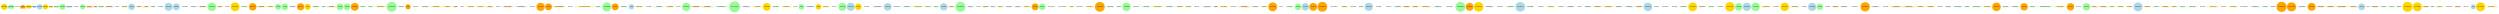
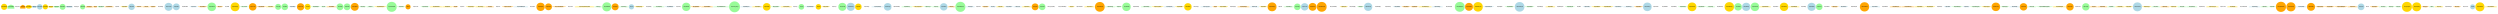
  digraph {
    splines=ortho
    node [color=".7 .3 1.0" shape=circle style=filled fillcolor=palegreen]
    "com.floreantpos.model.base.BaseUserPermission" [height=5.0 fillcolor=gold]
    "com.floreantpos.model.base.BaseTicketItem" [height=3.8 shape=house]
    "com.floreantpos.swing.PosUIManager" [height=3.724418604651163 shape=octagon fillcolor=white]
    "com.floreantpos.swing.PosButton" [height=3.4151162790697676 shape=house fillcolor=orange]
    "com.floreantpos.model.base.BaseMenuItem" [height=2.8209302325581396 shape=octagon fillcolor=gold]
    "com.floreantpos.main.Application" [height=1.4837209302325582 shape=octagon fillcolor=lightblue]
    "com.floreantpos.model.dao._BaseRootDAO" [height=1.458139534883721 fillcolor=lightblue]
    "com.floreantpos.model.base.BaseTicket" [height=1.2872093023255815 fillcolor=gold]
    "com.floreantpos.swing.POSButtonUI" [height=1.2104651162790698 shape=octagon fillcolor=gold]
    "com.floreantpos.model.UserPermission" [height=1.15 shape=octagon]
    "com.floreantpos.model.base.BaseMenuGroup" [height=1.0395348837209302]
    "com.floreantpos.model.base.BaseMenuCategory" [height=1.0209302325581395 shape=octagon fillcolor=lightblue]
    "com.floreantpos.swing.POSToggleButton" [height=0.9313953488372093 shape=house fillcolor=white]
    "com.floreantpos.model.base.BaseUser" [height=0.8837209302325582]
    "com.floreantpos.swing.POSToggleButtonUI" [height=0.8267441860465117 shape=house fillcolor=orange]
    "com.floreantpos.Messages" [height=0.7290697674418605 shape=octagon fillcolor=orange]
    "com.floreantpos.ui.ticket.TicketViewerTable" [height=0.6593023255813953 shape=octagon]
    "com.floreantpos.ui.ticket.TicketViewerTableModel" [height=0.6290697674418605 shape=house fillcolor=orange]
    "com.floreantpos.ui.HeaderPanel" [height=0.5151162790697674 shape=house fillcolor=white]
    "com.floreantpos.model.base.BaseTerminal" [height=0.5011627906976744 shape=octagon fillcolor=gold]
    "com.floreantpos.swing.ListTableModel" [height=0.48953488372093024 fillcolor=lightblue]
    "com.floreantpos.model.TicketItem" [height=0.4569767441860465 shape=house fillcolor=orange]
    "com.floreantpos.model.Ticket" [height=0.4290697674418605 shape=house fillcolor=orange]
-   "com.floreantpos.util.NumberUtil" [height=0.3883720930232558 shape=octagon fillcolor=lightblue]
+   "com.floreantpos.util.NumberUtil" [height=0.3883720930232558 shape=octagon fillcolor=orange]
    "com.floreantpos.model.base.BaseOrderType" [height=0.3813953488372093 fillcolor=white]
    "com.floreantpos.ui.views.order.SelectionView" [height=0.2558139534883721 fillcolor=lightblue]
    "com.floreantpos.config.TerminalConfig" [height=0.22325581395348837 fillcolor=lightblue]
    "com.floreantpos.ui.HeaderPanel$ClockTimerHandler" [height=0.22093023255813954 fillcolor=white]
    "com.floreantpos.ui.views.order.OrderView" [height=0.21046511627906977 shape=octagon fillcolor=lightblue]
    "com.floreantpos.ui.ticket.TicketItemRowCreator" [height=0.20813953488372092 shape=octagon fillcolor=orange]
    "com.floreantpos.model.base.BasePosTransaction" [height=0.1941860465116279]
    "com.floreantpos.model.MenuItem" [height=0.1883720930232558 shape=octagon fillcolor=orange]
    "com.floreantpos.model.base.BaseTax" [height=0.1883720930232558 shape=octagon fillcolor=white]
    "com.floreantpos.model.dao.BasePrinterGroupDAO" [height=0.18604651162790697 fillcolor=gold]
    "com.floreantpos.ui.views.order.MenuItemView" [height=0.17325581395348838 shape=octagon]
    "com.floreantpos.ui.views.order.TicketView" [height=0.17209302325581396 fillcolor=orange]
    "com.floreantpos.model.base.BaseKitchenTicket" [height=0.16744186046511628 shape=octagon fillcolor=orange]
    "com.floreantpos.swing.BeanTableModel" [height=0.16744186046511628 shape=house fillcolor=gold]
    "com.floreantpos.swing.GlassPane" [height=0.16627906976744186]
    "com.floreantpos.ui.PosTableRenderer" [height=0.1558139534883721]
    "com.floreantpos.model.base.BaseUserType" [height=0.15232558139534882 shape=octagon fillcolor=lightblue]
    "com.floreantpos.ui.views.order.RootView" [height=0.14534883720930233 fillcolor=orange]
    "com.floreantpos.ui.TicketListView" [height=0.14534883720930233 fillcolor=gold]
    "com.floreantpos.model.base.BaseDataUpdateInfo" [height=0.12790697674418605 shape=octagon]
    "com.floreantpos.IconFactory" [height=0.12674418604651164 shape=octagon]
    "com.floreantpos.model.base.BaseRestaurant" [height=0.12441860465116279 shape=house fillcolor=orange]
    "com.floreantpos.model.base.BaseShift" [height=0.11976744186046512]
    "com.floreantpos.model.dao.TicketDAO" [height=0.11976744186046512]
    "com.floreantpos.swing.PaginatedTableModel" [height=0.11744186046511627 fillcolor=orange]
    "com.floreantpos.model.MenuCategory" [height=0.10930232558139535 shape=octagon]
    "com.floreantpos.main.PosWindow" [height=0.1058139534883721 shape=house]
    "com.floreantpos.model.base.BaseTicketItemCookingInstruction" [height=0.09767441860465116 shape=octagon fillcolor=gold]
    "com.floreantpos.ui.ticket.TicketViewerTableCellRenderer" [height=0.0941860465116279]
    "com.floreantpos.model.base.BaseCurrency" [height=0.0872093023255814 shape=octagon]
    "com.floreantpos.model.User" [height=0.0872093023255814 fillcolor=orange]
    "com.floreantpos.ui.views.SwitchboardView" [height=0.08604651162790698 shape=house fillcolor=white]
    "com.floreantpos.model.dao.BaseMenuItemDAO" [height=0.08372093023255814 shape=octagon]
    "com.floreantpos.ui.TicketListView$TicketListTableModel" [height=0.07790697674418605 shape=house fillcolor=gold]
    "com.floreantpos.model.PaymentStatusFilter" [height=0.07790697674418605 shape=house fillcolor=gold]
    "com.floreantpos.ui.TitlePanel" [height=0.07441860465116279 shape=octagon fillcolor=orange]
    "com.floreantpos.util.DiscountUtil" [height=0.07209302325581396 shape=house fillcolor=white]
    "com.floreantpos.ui.dialog.PasswordEntryDialog" [height=0.07093023255813953 shape=octagon fillcolor=gold]
    "com.floreantpos.ui.views.order.CategoryView" [height=0.06976744186046512 shape=house fillcolor=gold]
    "com.floreantpos.ui.dialog.POSDialog" [height=0.06744186046511629 shape=house fillcolor=orange]
    "com.floreantpos.model.PosPrinters" [height=0.06395348837209303 shape=house fillcolor=white]
    "com.floreantpos.ui.views.order.MenuItemView$ItemButton" [height=0.06162790697674419 shape=octagon fillcolor=orange]
    "com.floreantpos.ui.ticket.MultiLineTableCellRenderer$MyEditorKit" [height=0.06046511627906977 shape=house fillcolor=lightblue]
    "com.floreantpos.report.ReceiptPrintService" [height=0.056976744186046514 fillcolor=white]
    "com.floreantpos.model.base.BaseActionHistory" [height=0.056976744186046514 fillcolor=orange]
    "com.floreantpos.model.PosTransaction" [height=0.05232558139534884 fillcolor=orange]
    "com.floreantpos.ui.views.order.TicketView$TicketItemSelectionListener" [height=0.05232558139534884 shape=octagon fillcolor=orange]
    "com.floreantpos.ui.views.order.OrderView$1" [height=0.05232558139534884 shape=octagon fillcolor=white]
    "com.floreantpos.ui.views.CookingInstructionSelectionView$CookingInstructionTableModel" [height=0.05 shape=house fillcolor=gold]
    "com.floreantpos.config.AppConfig" [height=0.05 shape=house]
    "com.floreantpos.model.base.BaseKitchenTicketItem" [height=0.05]
    "com.floreantpos.util.GlobalIdGenerator" [height=0.04883720930232558 fillcolor=orange]
    "com.floreantpos.model.dao.MenuGroupDAO" [height=0.044186046511627906 shape=house]
    "com.floreantpos.util.POSUtil" [height=0.04302325581395349 fillcolor=lightblue]
    "com.floreantpos.ui.dialog.PasswordEntryDialog$1" [height=0.04186046511627907 shape=octagon fillcolor=gold]
    "com.floreantpos.ui.dialog.OkCancelOptionDialog" [height=0.04186046511627907 fillcolor=white]
    "com.floreantpos.model.base.BaseAttendenceHistory" [height=0.04186046511627907 shape=house]
-   "com.floreantpos.model.dao.BaseDataUpdateInfoDAO" [height=0.03953488372093023 shape=octagon fillcolor=gold]
+   "com.floreantpos.model.dao.BaseDataUpdateInfoDAO" [height=0.03953488372093023 shape=octagon fillcolor=lightblue]
    "com.floreantpos.model.dao._RootDAO" [height=0.03953488372093023 fillcolor=white]
    "com.floreantpos.model.base.BaseVirtualPrinter" [height=0.03953488372093023]
    "com.floreantpos.swing.BeanTableModel$BeanColumn" [height=0.03837209302325582 shape=octagon fillcolor=orange]
    "com.floreantpos.ui.ticket.MultiLineTableCellRenderer" [height=0.037209302325581395 shape=house fillcolor=orange]
    "com.floreantpos.ui.ticket.MultiLineTableCellRenderer$CenteredBoxView" [height=0.037209302325581395 shape=house]
    "com.floreantpos.ui.views.order.CategoryView$CategoryButton" [height=0.03488372093023256]
    "com.floreantpos.model.TicketItemCookingInstruction" [height=0.03488372093023256 shape=house fillcolor=lightblue]
    "com.floreantpos.model.dao.DataUpdateInfoDAO" [height=0.03488372093023256 shape=house fillcolor=gold]
    "com.floreantpos.model.dao.BaseTicketDAO" [height=0.03372093023255814 fillcolor=gold]
    "com.floreantpos.report.AbstractReportDataSource" [height=0.03255813953488372 shape=octagon]
    "com.floreantpos.ui.dialog.NumberSelectionDialog2" [height=0.03255813953488372 shape=house fillcolor=gold]
    "com.floreantpos.model.OrderType" [height=0.03255813953488372 fillcolor=white]
    "com.floreantpos.util.PosGuiUtil" [height=0.031395348837209305]
    "com.floreantpos.ui.TicketListView$TaskLastUpdateCheck" [height=0.031395348837209305 shape=octagon fillcolor=lightblue]
    "com.floreantpos.model.Printer" [height=0.030232558139534883 fillcolor=gold]
    "com.floreantpos.swing.ScrollableFlowPanel" [height=0.030232558139534883 shape=octagon fillcolor=gold]
    "com.floreantpos.ui.views.LoginView" [height=0.029069767441860465 shape=house fillcolor=white]
    "com.floreantpos.ui.dialog.POSMessageDialog" [height=0.027906976744186046]
    "com.floreantpos.extension.ExtensionManager" [height=0.026744186046511628 fillcolor=lightblue]
    "com.floreantpos.ui.TicketListView$1" [height=0.02558139534883721 fillcolor=gold]
    "com.floreantpos.demo.KitchenDisplayView" [height=0.02441860465116279 shape=house fillcolor=white]
    "com.floreantpos.ui.dialog.TransactionCompletionDialog" [height=0.02441860465116279 shape=house fillcolor=lightblue]
    "com.floreantpos.actions.ViewChangeAction" [height=0.022093023255813953 fillcolor=lightblue]
    "com.floreantpos.model.dao.BaseTerminalPrintersDAO" [height=0.020930232558139535 fillcolor=white]
    "com.floreantpos.extension.ExtensionManager$1" [height=0.019767441860465116 shape=house]
    "com.floreantpos.ui.views.CookingInstructionSelectionView" [height=0.019767441860465116 shape=octagon fillcolor=gold]
    "com.floreantpos.ui.views.order.GroupView" [height=0.019767441860465116 shape=octagon]
    "com.floreantpos.util.CurrencyUtil" [height=0.019767441860465116 shape=house]
    "com.floreantpos.model.dao.BaseUserDAO" [height=0.019767441860465116 fillcolor=lightblue]
    "com.floreantpos.model.UserType" [height=0.018604651162790697 shape=house fillcolor=orange]
    "com.floreantpos.model.base.BaseDrawerAssignedHistory" [height=0.018604651162790697]
    "com.floreantpos.swing.OrderTypeButton" [height=0.018604651162790697 shape=house fillcolor=lightblue]
    "com.floreantpos.model.VirtualPrinter" [height=0.018604651162790697 fillcolor=white]
    "com.floreantpos.ui.OrderFilterPanel" [height=0.018604651162790697 shape=octagon fillcolor=orange]
    "com.floreantpos.model.MenuGroup" [height=0.01627906976744186 shape=octagon fillcolor=lightblue]
    "com.floreantpos.swing.TimerWatch" [height=0.01627906976744186 shape=house fillcolor=gold]
    "com.floreantpos.report.TicketPrintProperties" [height=0.015116279069767442 shape=octagon fillcolor=lightblue]
    "com.floreantpos.swing.QwertyKeyPad" [height=0.013953488372093023 shape=house fillcolor=lightblue]
    "com.floreantpos.model.dao.MenuItemDAO" [height=0.013953488372093023 shape=house fillcolor=gold]
    "com.floreantpos.swing.PosBlinkButton" [height=0.013953488372093023 fillcolor=orange]
    "com.floreantpos.model.KitchenTicket" [height=0.013953488372093023]
    "com.floreantpos.ui.views.payment.GroupSettleTicketDialog" [height=0.012790697674418604 fillcolor=white]
    "com.floreantpos.swing.ScrollableFlowPanel$ScrollableFlowLayout" [height=0.012790697674418604 fillcolor=white]
    "com.floreantpos.util.DrawerUtil" [height=0.012790697674418604 shape=octagon fillcolor=gold]
    "com.floreantpos.customer.DefaultCustomerListView" [height=0.011627906976744186 fillcolor=white]
    "com.floreantpos.ui.views.order.OrderController" [height=0.011627906976744186 shape=house fillcolor=gold]
    "com.floreantpos.model.base.BaseDeliveryConfiguration" [height=0.011627906976744186 fillcolor=orange]
    "com.floreantpos.model.dao.BaseOrderTypeDAO" [height=0.011627906976744186 shape=house]
    "com.floreantpos.model.Terminal" [height=0.011627906976744186 shape=octagon]
    "com.floreantpos.model.dao.BaseRestaurantDAO" [height=0.010465116279069767]
    "com.floreantpos.model.dao.BaseKitchenTicketDAO" [height=0.010465116279069767 shape=octagon fillcolor=white]
    "com.floreantpos.model.dao.TerminalPrintersDAO" [height=0.010465116279069767 shape=house]
    "com.floreantpos.ui.views.CookingInstructionSelectionView$2" [height=0.010465116279069767 shape=octagon fillcolor=gold]
    "com.floreantpos.ui.dialog.OkCancelOptionDialog$1" [height=0.010465116279069767 shape=house fillcolor=lightblue]
    "com.floreantpos.demo.KitchenTicketListPanel" [height=0.010465116279069767 shape=octagon fillcolor=gold]
-   "com.floreantpos.model.dao.BaseShiftDAO" [height=0.009302325581395349 shape=octagon fillcolor=gold]
+   "com.floreantpos.model.dao.BaseShiftDAO" [height=0.009302325581395349 fillcolor=gold]
    "com.floreantpos.model.dao.OrderTypeDAO" [height=0.009302325581395349 shape=octagon fillcolor=white]
    "com.floreantpos.ui.views.payment.GroupPaymentView" [height=0.00813953488372093 shape=house fillcolor=lightblue]
    "com.floreantpos.Database" [height=0.0069767441860465115 shape=octagon fillcolor=orange]
    "com.floreantpos.ui.views.order.TicketSelectionDialog" [height=0.0069767441860465115 shape=octagon fillcolor=gold]
    "com.floreantpos.actions.DrawerAssignmentAction" [height=0.0069767441860465115 fillcolor=white]
    "com.floreantpos.extension.AuthorizeNetGatewayPlugin" [height=0.0069767441860465115 shape=house fillcolor=orange]
    "com.floreantpos.model.dao.ShopTableDAO" [height=0.0069767441860465115 shape=house fillcolor=lightblue]
    "com.floreantpos.demo.KitchenTicketView" [height=0.0069767441860465115 shape=octagon fillcolor=gold]
    "com.floreantpos.model.dao.BaseActionHistoryDAO" [height=0.0069767441860465115 fillcolor=orange]
    "com.floreantpos.util.ShiftUtil" [height=0.0069767441860465115 shape=house fillcolor=white]
    "com.floreantpos.model.dao.BaseCurrencyDAO" [height=0.005813953488372093 shape=house]
    "com.floreantpos.model.PaymentType" [height=0.005813953488372093]
    "com.floreantpos.ui.views.order.ViewPanel" [height=0.005813953488372093 fillcolor=lightblue]
    "com.floreantpos.Messages$ResourceControl" [height=0.005813953488372093 fillcolor=orange]
    "com.floreantpos.model.dao.BaseCookingInstructionDAO" [height=0.005813953488372093 fillcolor=orange]
    "com.floreantpos.bo.ui.explorer.QuickMaintenanceExplorer" [height=0.005813953488372093 shape=house fillcolor=white]
    "com.floreantpos.extension.InginicoPlugin" [height=0.005813953488372093 shape=octagon fillcolor=gold]
    "com.floreantpos.model.dao.BaseGlobalConfigDAO" [height=0.005813953488372093 fillcolor=white]
    "com.floreantpos.actions.PosAction" [height=0.005813953488372093 shape=octagon]
    "com.floreantpos.model.dao.BaseCustomerDAO" [height=0.004651162790697674 fillcolor=lightblue]
    "com.floreantpos.model.base.BasePackagingUnit" [height=0.004651162790697674 shape=house fillcolor=white]
    "com.floreantpos.model.base.BaseInventoryItem" [height=0.004651162790697674 shape=octagon fillcolor=white]
    "com.floreantpos.model.base.BaseRecepieItem" [height=0.004651162790697674 shape=octagon fillcolor=lightblue]
    "com.floreantpos.model.base.BaseCustomer" [height=0.004651162790697674 shape=octagon fillcolor=orange]
    "com.floreantpos.model.base.BaseRecepie" [height=0.004651162790697674 shape=octagon fillcolor=orange]
    "com.floreantpos.model.base.BaseZipCodeVsDeliveryCharge" [height=0.004651162790697674 shape=house fillcolor=gold]
    "com.floreantpos.model.base.BaseDeliveryAddress" [height=0.004651162790697674 shape=house fillcolor=lightblue]
    "com.floreantpos.model.base.BaseShopFloorTemplate" [height=0.004651162790697674 shape=house fillcolor=white]
    "com.floreantpos.model.base.BaseEmployeeInOutHistory" [height=0.004651162790697674]
    "com.floreantpos.model.base.BaseVoidReason" [height=0.004651162790697674 fillcolor=orange]
    "com.floreantpos.model.base.BaseInventoryWarehouse" [height=0.004651162790697674 fillcolor=gold]
    "com.floreantpos.model.base.BaseModifierMultiplierPrice" [height=0.004651162790697674 shape=octagon fillcolor=lightblue]
    "com.floreantpos.model.base.BasePayoutReason" [height=0.004651162790697674 shape=house fillcolor=white]
    "com.floreantpos.model.base.BaseTableBookingInfo" [height=0.004651162790697674 shape=octagon]
    "com.floreantpos.model.base.BaseInventoryTransaction" [height=0.004651162790697674 fillcolor=lightblue]
    "com.floreantpos.model.base.BaseCashTransaction" [height=0.004651162790697674 shape=octagon]
    "com.floreantpos.model.base.BaseDeliveryCharge" [height=0.004651162790697674 shape=house fillcolor=white]
    "com.floreantpos.demo.KitchenTicketView$1" [height=0.004651162790697674 shape=house fillcolor=gold]
    "com.floreantpos.model.base.BaseDeliveryInstruction" [height=0.004651162790697674 fillcolor=white]
    "com.floreantpos.model.base.BaseCurrencyBalance" [height=0.004651162790697674 shape=octagon]
    "com.floreantpos.util.DatabaseUtil" [height=0.004651162790697674 shape=house fillcolor=white]
    "com.floreantpos.model.dao._BaseRootDAO$1" [height=0.004651162790697674 shape=octagon fillcolor=lightblue]
    "com.floreantpos.model.base.BaseTicketItemModifier" [height=0.004651162790697674 shape=octagon fillcolor=gold]
    "com.floreantpos.model.base.BaseCashDrawerResetHistory" [height=0.004651162790697674 shape=octagon fillcolor=gold]
    "com.floreantpos.model.base.BaseInventoryVendor" [height=0.004651162790697674 shape=octagon fillcolor=lightblue]
    "com.floreantpos.model.base.BaseInventoryGroup" [height=0.004651162790697674 shape=house fillcolor=lightblue]
    "com.floreantpos.model.base.BasePizzaCrust" [height=0.004651162790697674 shape=octagon fillcolor=orange]
    "com.floreantpos.model.dao.BaseMenuGroupDAO" [height=0.004651162790697674 fillcolor=lightblue]
    "com.floreantpos.ui.views.TicketDetailView" [height=0.004651162790697674 fillcolor=white]
    "com.floreantpos.model.base.BaseTerminalPrinters" [height=0.004651162790697674 shape=octagon fillcolor=white]
    "com.floreantpos.model.dao.BaseTerminalDAO" [height=0.004651162790697674 fillcolor=white]
    "com.floreantpos.model.base.BaseShopTableType" [height=0.004651162790697674 shape=octagon]
    "com.floreantpos.model.base.BaseCustomPayment" [height=0.004651162790697674 fillcolor=gold]
    "com.floreantpos.model.base.BasePurchaseOrder" [height=0.004651162790697674 shape=octagon]
    "com.floreantpos.swing.NumericKeypad" [height=0.004651162790697674 shape=house]
    "com.floreantpos.model.base.BaseDrawerPullReport" [height=0.004651162790697674 fillcolor=white]
    "com.floreantpos.model.base.BaseMenuModifierGroup" [height=0.004651162790697674 fillcolor=gold]
    "com.floreantpos.model.base.BaseDiscount" [height=0.004651162790697674]
    "com.floreantpos.model.base.BasePrinterGroup" [height=0.004651162790697674 fillcolor=lightblue]
    "com.floreantpos.model.base.BaseMenuItemShift" [height=0.004651162790697674]
    "com.floreantpos.model.base.BasePizzaModifierPrice" [height=0.004651162790697674 shape=house fillcolor=gold]
    "com.floreantpos.model.base.BaseMenuModifier" [height=0.004651162790697674 fillcolor=white]
    "com.floreantpos.model.base.BaseInventoryUnit" [height=0.004651162790697674 fillcolor=gold]
    "com.floreantpos.model.base.BasePayoutRecepient" [height=0.004651162790697674 shape=house fillcolor=gold]
    "com.floreantpos.model.base.BaseGratuity" [height=0.004651162790697674 fillcolor=white]
    "com.floreantpos.model.base.BaseGlobalConfig" [height=0.004651162790697674 fillcolor=lightblue]
    "com.floreantpos.model.dao.UserDAO" [height=0.004651162790697674]
    "com.floreantpos.model.base.BasePizzaPrice" [height=0.004651162790697674 fillcolor=white]
    "com.floreantpos.model.dao.GenericDAO" [height=0.004651162790697674 shape=octagon fillcolor=orange]
    "com.floreantpos.model.base.BaseMenuItemSize" [height=0.004651162790697674 shape=octagon fillcolor=lightblue]
    "com.floreantpos.model.base.BaseInventoryLocation" [height=0.004651162790697674 shape=house fillcolor=white]
    "com.floreantpos.model.base.BaseTicketItemDiscount" [height=0.004651162790697674 fillcolor=orange]
    "com.floreantpos.services.PosTransactionService" [height=0.004651162790697674 shape=house fillcolor=lightblue]
    "com.floreantpos.model.base.BaseTicketDiscount" [height=0.004651162790697674 shape=octagon fillcolor=white]
    "com.floreantpos.model.base.BaseInventoryMetaCode" [height=0.004651162790697674 shape=house fillcolor=orange]
    "com.floreantpos.model.base.BaseMenuItemModifierGroup" [height=0.004651162790697674 shape=house fillcolor=orange]
    "com.floreantpos.model.base.BaseCashDrawer" [height=0.004651162790697674 shape=house fillcolor=gold]
    "com.floreantpos.model.base.BaseCookingInstruction" [height=0.004651162790697674 shape=octagon fillcolor=gold]
    "com.floreantpos.model.base.BaseShopFloor" [height=0.004651162790697674 shape=octagon fillcolor=white]
    "com.floreantpos.ui.OrderFilterPanel$1" [height=0.004651162790697674 shape=octagon fillcolor=lightblue]
    "com.floreantpos.model.dao.BasePrinterConfigurationDAO" [height=0.0034883720930232558 shape=octagon]
    "com.floreantpos.ui.TicketListView$5" [height=0.0034883720930232558 shape=octagon fillcolor=lightblue]
    "com.floreantpos.model.dao.BaseDeliveryConfigurationDAO" [height=0.0034883720930232558 shape=octagon]
    "com.floreantpos.extension.MercuryGatewayPlugin" [height=0.0034883720930232558 shape=octagon fillcolor=gold]
    "com.floreantpos.actions.HomeScreenViewAction" [height=0.0034883720930232558 fillcolor=orange]
    "com.floreantpos.model.dao.ActionHistoryDAO" [height=0.0034883720930232558 shape=octagon]
    "com.floreantpos.model.dao.KitchenTicketDAO" [height=0.0034883720930232558 shape=house fillcolor=lightblue]
    "com.floreantpos.model.dao.CustomerDAO" [height=0.0034883720930232558 fillcolor=orange]
    "com.floreantpos.swing.UserListDialog" [height=0.0034883720930232558 shape=house]
    "com.floreantpos.ui.ticket.MultiLineTableCellRenderer$MyEditorKit$StyledViewFactory" [height=0.0034883720930232558 shape=octagon]
    "com.floreantpos.ui.OrderFilterPanel$OrderTypeFilterButton" [height=0.0034883720930232558 shape=house fillcolor=gold]
    "com.floreantpos.actions.ClockInOutAction" [height=0.0034883720930232558 fillcolor=orange]
    "com.floreantpos.customer.CustomerSelector" [height=0.0034883720930232558 fillcolor=white]
    "com.floreantpos.swing.NumericKeypad$1" [height=0.0034883720930232558]
    "com.floreantpos.report.ReportUtil" [height=0.0034883720930232558 shape=house fillcolor=orange]
    "com.floreantpos.model.dao.RestaurantDAO" [height=0.0034883720930232558 shape=house fillcolor=orange]
    "com.floreantpos.ui.HeaderPanel$1" [height=0.002325581395348837 shape=house]
    "com.floreantpos.model.dao.TerminalDAO" [height=0.002325581395348837 shape=house fillcolor=gold]
    "com.floreantpos.report.TicketDataSource" [height=0.002325581395348837 shape=octagon fillcolor=gold]
    "com.floreantpos.customer.CustomerSelectorDialog" [height=0.002325581395348837 fillcolor=lightblue]
    "com.floreantpos.model.dao.MenuCategoryDAO" [height=0.002325581395348837 shape=octagon fillcolor=gold]
    "com.floreantpos.services.TicketService" [height=0.002325581395348837 shape=house]
    "com.floreantpos.model.dao.TicketDAO$1" [height=0.002325581395348837 shape=house fillcolor=orange]
    "com.floreantpos.actions.ShutDownAction" [height=0.002325581395348837 shape=octagon fillcolor=gold]
    "com.floreantpos.swing.POSTextField" [height=0.002325581395348837 shape=house]
    "com.floreantpos.ui.dialog.OkCancelOptionDialog$2" [height=0.002325581395348837 shape=house]
    "com.floreantpos.extension.OrderServiceFactory" [height=0.002325581395348837 fillcolor=white]
    "com.floreantpos.ui.views.order.GroupView$GroupButton" [height=0.002325581395348837 shape=house fillcolor=gold]
    "com.floreantpos.ui.views.SwitchboardView$2" [height=0.002325581395348837 fillcolor=white]
    "com.floreantpos.model.dao.BaseShopTableDAO" [height=0.002325581395348837 shape=house fillcolor=gold]
    "com.floreantpos.ui.views.order.DefaultOrderServiceExtension" [height=0.002325581395348837 fillcolor=white]
    "com.floreantpos.model.dao.BaseMenuCategoryDAO" [height=0.002325581395348837 shape=house fillcolor=lightblue]
    "com.floreantpos.model.CardReader" [height=0.0011627906976744186 shape=house]
    "com.floreantpos.model.util.DateUtil" [height=0.0011627906976744186 shape=octagon]
    "com.floreantpos.ui.dialog.TransactionCompletionDialog$2" [height=0.0011627906976744186 fillcolor=orange]
    "com.floreantpos.customer.CustomerSelectorFactory" [height=0.0011627906976744186 fillcolor=orange]
    "com.floreantpos.extension.AbstractFloreantPlugin" [height=0.0011627906976744186 shape=house fillcolor=lightblue]
    "com.floreantpos.model.dao._BaseRootDAO$2" [height=0.0011627906976744186 fillcolor=orange]
    "com.floreantpos.model.InventoryTransactionType" [height=0.0011627906976744186 shape=octagon fillcolor=orange]
    "com.floreantpos.report.KitchenTicketDataSource" [height=0.0011627906976744186 shape=octagon fillcolor=orange]
    "com.floreantpos.ui.views.order.TicketSelectionDialog$TicketButton" [height=0.0011627906976744186 shape=octagon fillcolor=orange]
    "com.floreantpos.ui.views.order.OrderView$2" [height=0.0011627906976744186 shape=house fillcolor=orange]
    "com.floreantpos.swing.ButtonColumn" [height=0.0011627906976744186 fillcolor=lightblue]
    "com.floreantpos.util.JarUtil" [height=0.0011627906976744186 fillcolor=white]
    "com.floreantpos.actions.ClockInOutAction$2" [height=0.0011627906976744186 shape=octagon fillcolor=orange]
    "com.floreantpos.util.GlobalConfigUtil" [height=0.0011627906976744186 shape=house]
    "com.floreantpos.actions.LogoutAction" [height=0.0011627906976744186 shape=octagon]
    "com.floreantpos.config.CardConfig" [height=0.0011627906976744186 shape=octagon]
    "com.floreantpos.ui.views.payment.GroupPaymentView$2" [height=0.0011627906976744186 fillcolor=gold]
    "com.floreantpos.model.dao.AttendenceHistoryDAO" [height=0.0011627906976744186 fillcolor=gold]
    "com.floreantpos.config.AppProperties" [height=0.0011627906976744186 shape=octagon fillcolor=orange]
    "com.floreantpos.PosLog" [height=0.0011627906976744186 shape=house]
    "com.floreantpos.ui.views.LoginView$3" [height=0.0011627906976744186 shape=house fillcolor=gold]
    "com.floreantpos.model.base.BasePrinterConfiguration" [height=0.0011627906976744186 fillcolor=white]
    "com.floreantpos.ui.views.LoginView$6" [height=0.0011627906976744186 shape=octagon fillcolor=orange]
    "com.floreantpos.ui.views.order.OrderView$11" [height=0.0011627906976744186 shape=octagon fillcolor=white]
    "com.floreantpos.main.Main" [height=0.0011627906976744186 fillcolor=lightblue]
    "com.floreantpos.demo.KitchenTicketStatusSelector" [height=0.0011627906976744186 fillcolor=gold]
    "com.floreantpos.customer.DefaultCustomerListView$10" [height=0.0011627906976744186 shape=house fillcolor=gold]
  }
